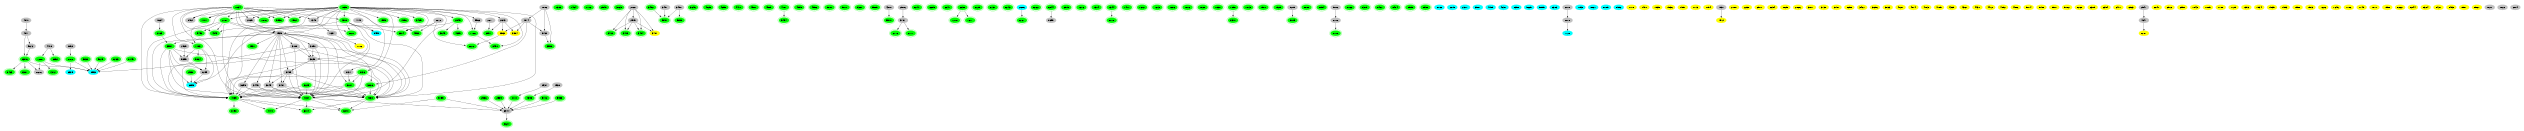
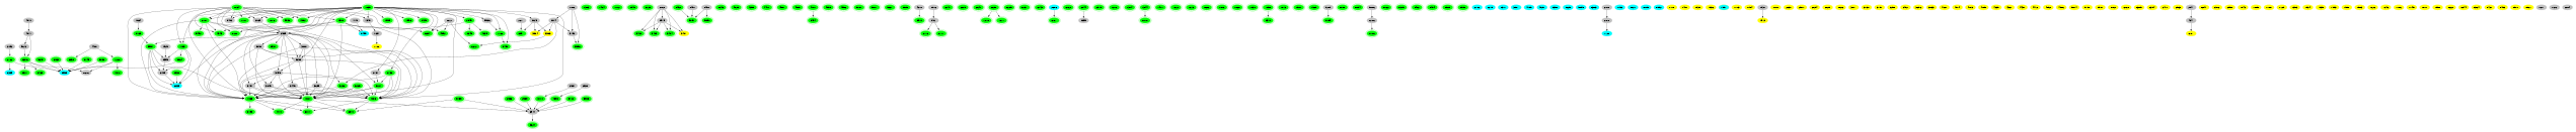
  digraph {
    node [color=green peripheries=1 style=filled]
    1034 [peripheries=3]
    1101 [peripheries=3]
    1183 [peripheries=3]
    1876 [peripheries=3]
    1982 [peripheries=3]
    2181 [peripheries=3]
    2308 [peripheries=3]
    4034 [peripheries=3]
    4035 [peripheries=3]
    4343 [peripheries=3]
    4592 [peripheries=3]
    5936 [peripheries=3]
    8020 [peripheries=3]
    1348 [color=grey]
    2065 [color=grey]
    2535 [color=grey]
    8482 [color=grey]
    5864 [peripheries=3]
    6895 [color=cyan]
    5395 [color=grey]
    6195 [color=grey]
    4033 [peripheries=3]
    5452 [peripheries=3]
    6604 [peripheries=3]
    8499 [color=cyan]
    6014 [peripheries=3]
    6840 [peripheries=3]
    6944 [color=grey]
    4470 [peripheries=3]
    8198 [peripheries=3]
    1637 [color=grey]
    3658 [color=grey]
    3007 [peripheries=3]
    3597 [peripheries=3]
    2931 [peripheries=3]
    3226 [peripheries=3]
    3008 [color=grey]
    3090 [color=grey]
    3445 [color=grey]
    3655 [color=grey]
    3755 [color=grey]
    3757 [color=grey]
    3845 [color=grey]
    1035 [peripheries=3]
    1995 [peripheries=3]
    1996 [peripheries=3]
    2136 [peripheries=3]
    2845 [peripheries=3]
    3425 [peripheries=3]
    7766 [peripheries=3]
    8490 [peripheries=3]
    2673 [color=grey]
    2137 [color=grey]
    5966 [color=grey]
    3645 [peripheries=3]
    4635 [peripheries=3]
    6891 [peripheries=3]
    3363 [color=yellow]
    3364 [color=yellow]
    8553 [color=cyan]
    1383 [peripheries=3]
    1464 [peripheries=3]
    1712 [peripheries=3]
    2163 [peripheries=3]
    2536 [peripheries=3]
    8624 [peripheries=3]
    2539 [peripheries=3]
    2540 [peripheries=3]
    2782 [peripheries=3]
    6335 [color=cyan]
    2930 [peripheries=3]
    3110 [peripheries=3]
    3123 [peripheries=3]
    3225 [peripheries=3]
    3402 [peripheries=3]
    3403 [peripheries=3]
    3404 [peripheries=3]
    3492 [peripheries=3]
    5891 [peripheries=3]
    3596 [peripheries=3]
    3646 [peripheries=3]
    3832 [peripheries=3]
    4025 [peripheries=3]
    4255 [peripheries=3]
    4398 [peripheries=3]
    4471 [peripheries=3]
    4501 [peripheries=3]
    4509 [peripheries=3]
    4701 [peripheries=3]
    5494 [peripheries=3]
    4955 [peripheries=3]
    4956 [peripheries=3]
    5001 [peripheries=3]
    5011 [peripheries=3]
    5155 [peripheries=3]
    5321 [peripheries=3]
    5509 [peripheries=3]
    5679 [peripheries=3]
    5702 [peripheries=3]
    5890 [peripheries=3]
    5910 [peripheries=3]
    5933 [peripheries=3]
    6116 [peripheries=3]
    6117 [peripheries=3]
    6147 [peripheries=3]
    6376 [peripheries=3]
    8301 [peripheries=3]
    8463 [peripheries=3]
    8616 [color=grey]
    6605 [peripheries=3]
    6641 [peripheries=3]
    6652 [peripheries=3]
    6672 [peripheries=3]
    6698 [peripheries=3]
    7218 [peripheries=3]
    7671 [peripheries=3]
    6725 [peripheries=3]
    6731 [peripheries=3]
    6742 [peripheries=3]
    6761 [peripheries=3]
    6762 [peripheries=3]
    6763 [peripheries=3]
    6844 [peripheries=3]
    8659 [color=grey]
    6975 [peripheries=3]
    7208 [peripheries=3]
    7372 [peripheries=3]
    7216 [peripheries=3]
    7314 [peripheries=3]
    7344 [peripheries=3]
    8078 [peripheries=3]
    7477 [peripheries=3]
    7672 [peripheries=3]
    7673 [peripheries=3]
    7686 [peripheries=3]
    7816 [peripheries=3]
    7828 [peripheries=3]
    7830 [peripheries=3]
    7858 [peripheries=3]
    8310 [peripheries=3]
    7873 [peripheries=3]
    7901 [peripheries=3]
    7929 [peripheries=3]
    8005 [peripheries=3]
    8080 [peripheries=3]
    8094 [peripheries=3]
    8106 [peripheries=3]
    8145 [peripheries=3]
    8162 [peripheries=3]
    8375 [peripheries=3]
    8467 [peripheries=3]
    8484 [peripheries=3]
    8509 [peripheries=3]
    8598 [peripheries=3]
    2182 [color=cyan]
    2219 [color=cyan]
    2317 [color=cyan]
    2606 [color=cyan]
    3901 [color=cyan]
    4159 [color=cyan]
    4697 [color=cyan]
    5358 [color=cyan]
    5625 [color=cyan]
    5855 [color=cyan]
    6303 [color=cyan]
    7720 [color=cyan]
    7793 [color=cyan]
    8027 [color=cyan]
    8109 [color=cyan]
    8552 [color=cyan]
    1178 [color=yellow]
    1401 [color=yellow]
    1535 [color=yellow]
    1536 [color=yellow]
-   1591 [color=yellow]
+   1591 [color=yellow fillcolor=cyan]
    1706 [color=yellow]
    1713 [color=yellow]
    1794 [color=yellow]
    1912 [color=yellow]
    2100 [color=yellow]
    2230 [color=yellow]
    2517 [color=yellow]
    2694 [color=yellow]
    2825 [color=yellow]
    2826 [color=yellow]
    3071 [color=yellow]
    3130 [color=yellow]
    3197 [color=yellow]
    3258 [color=yellow]
    3401 [color=yellow]
    3467 [color=yellow]
    3696 [color=yellow]
    3833 [color=yellow]
    4027 [color=yellow]
    4074 [color=yellow]
    4183 [color=yellow]
    4185 [color=yellow]
    4339 [color=yellow]
    4367 [color=yellow]
    4431 [color=yellow]
    4472 [color=yellow]
    4892 [color=yellow]
    4986 [color=yellow]
    5074 [color=yellow]
    5158 [color=yellow]
    5507 [color=yellow]
    5782 [color=yellow]
    6168 [color=yellow]
    6305 [color=yellow]
    6394 [color=yellow]
    6471 [color=yellow]
    6563 [color=yellow]
    6781 [color=yellow]
    6841 [color=yellow]
    6912 [color=yellow]
    6950 [color=yellow]
    7043 [color=yellow]
    7085 [color=yellow]
    7108 [color=yellow]
    7129 [color=yellow]
    7393 [color=yellow]
    7534 [color=yellow]
    7535 [color=yellow]
    7553 [color=yellow]
    7558 [color=yellow]
    7583 [color=yellow]
    7626 [color=yellow]
    7646 [color=yellow]
    7706 [color=yellow]
    7745 [color=yellow]
    7871 [color=yellow]
    7958 [color=yellow]
    8222 [color=yellow]
    8244 [color=yellow]
    8324 [color=yellow]
    8427 [color=yellow]
    8483 [color=yellow]
    8501 [color=yellow]
    8567 [color=yellow]
    1611 [color=grey]
    1612 [color=grey]
    2874 [color=grey]
    3152 [color=grey]
    4870 [color=grey]
    4871 [color=grey]
    5672 [color=grey]
    6804 [color=grey]
    1537 [color=grey]
    1664 [color=grey]
    1886 [color=grey]
    2010 [color=grey]
    2870 [color=grey]
    2052 [color=grey]
    2168 [color=grey]
    2915 [color=grey]
    2537 [color=grey]
    2538 [color=grey]
    2541 [color=grey]
    4641 [color=grey]
    2671 [color=grey]
    2672 [color=grey]
    2916 [color=grey]
    3761 [color=grey]
    2929 [color=grey]
    3490 [color=grey]
    3491 [color=grey]
    4310 [color=grey]
    4408 [color=grey]
    5006 [color=grey]
    6106 [color=grey]
    5205 [color=grey]
    7719 [color=grey]
    1034 -> 1101
    1034 -> 1183
    1034 -> 1876
    1034 -> 1982
    1034 -> 2181
    1034 -> 2308
    1034 -> 4034
    1034 -> 4035
    1034 -> 4343
    1034 -> 4592
    1034 -> 5936
    1034 -> 8020
    1034 -> 1348
    1034 -> 2065
    1034 -> 2535
    1034 -> 8482
    1183 -> 5864
    1183 -> 6895
    1183 -> 5395
    1183 -> 6195
    2181 -> 4034
    2181 -> 4035
    2181 -> 4343
    2181 -> 2535
    2181 -> 4033
    2181 -> 5452
    2308 -> 4034
    2308 -> 4035
    2308 -> 8020
    2308 -> 4033
    2308 -> 6604
    2308 -> 8499
    4034 -> 6014
    4034 -> 6840
    4034 -> 6944
    4034 -> 4470
    4035 -> 6014
    4035 -> 6840
    4035 -> 4470
    4035 -> 8198
    1348 -> 1637
    2065 -> 2535
    2535 -> 4034
    2535 -> 4035
    2535 -> 4033
    2535 -> 3658
    2535 -> 3007
    2535 -> 3597
    2535 -> 2931
    2535 -> 3226
    2535 -> 3008
    2535 -> 3090
    2535 -> 3445
    2535 -> 3655
    2535 -> 3755
    2535 -> 3757
    2535 -> 3845
    5864 -> 8553
    5395 -> 6195
    6195 -> 6895
    4033 -> 6014
    4033 -> 6840
    6944 -> 8624
    1637 -> 1706
    3658 -> 4034
    3658 -> 4035
    3658 -> 4033
    3658 -> 3755
    3007 -> 4034
    3007 -> 4035
    3007 -> 4033
    3597 -> 4034
    3597 -> 4035
    3597 -> 6895
    3597 -> 5395
    3597 -> 6195
-   3597 -> 4033
    3226 -> 4034
    3226 -> 4035
    3226 -> 4033
    3008 -> 4034
    3008 -> 4035
    3008 -> 4033
    3008 -> 3658
    3090 -> 4034
    3090 -> 4035
    3090 -> 4033
    3090 -> 3658
    3445 -> 4034
    3445 -> 4035
    3445 -> 4033
    3655 -> 4034
    3655 -> 4035
    3655 -> 4033
    3755 -> 4034
    3755 -> 4035
    3755 -> 4033
    3755 -> 3757
    3755 -> 3845
    3757 -> 4034
    3757 -> 4035
    3757 -> 4033
    3845 -> 4034
    3845 -> 4035
    3845 -> 4033
    1035 -> 1101
    1035 -> 1183
    1035 -> 1876
    1035 -> 1982
    1035 -> 2181
    1035 -> 2308
    1035 -> 4034
    1035 -> 4035
    1035 -> 4343
    1035 -> 5936
    1035 -> 1348
    1035 -> 2065
    1035 -> 2535
    1035 -> 8482
    1035 -> 4033
    1035 -> 6604
    1035 -> 3658
    1035 -> 1995
    1035 -> 1996
    1035 -> 2136
    1035 -> 2845
    1035 -> 3425
    1035 -> 7766
    1035 -> 8490
    1035 -> 2673
    1035 -> 2137
    1035 -> 5966
    2136 -> 4034
    2136 -> 4035
    2136 -> 4033
    2136 -> 3007
    2845 -> 6895
    2845 -> 3645
    2845 -> 4635
    7766 -> 8490
    2673 -> 6891
    2673 -> 3363
    2673 -> 3364
    2137 -> 3007
    5966 -> 7766
    3363 -> 6672
    2163 -> 3597
    2536 -> 6944
    2539 -> 6944
    2782 -> 8553
    2782 -> 6335
    2930 -> 6895
    3110 -> 6944
    3225 -> 4034
    3225 -> 4035
    3225 -> 4033
    3492 -> 5891
    3832 -> 8553
    4398 -> 6944
    4701 -> 5494
    5155 -> 6840
    5155 -> 6944
    5679 -> 8553
    5702 -> 6944
    5933 -> 6944
    6376 -> 8553
    6376 -> 8301
    6376 -> 8463
    6376 -> 8616
    6698 -> 7218
    6698 -> 7671
    6763 -> 8553
    6844 -> 8659
    7208 -> 8553
    7208 -> 8616
    7208 -> 7372
    7344 -> 8078
    7858 -> 8310
    8145 -> 8553
    2606 -> 6761
    2874 -> 3226
    2874 -> 3363
    2874 -> 3364
    2874 -> 3152
    3152 -> 3596
    4870 -> 4871
    4871 -> 6376
    4871 -> 5672
    5672 -> 6376
    1537 -> 1912
    1664 -> 2163
    1886 -> 3596
    1886 -> 2874
    1886 -> 3152
    2010 -> 2870
    2870 -> 7720
    2052 -> 2782
    2168 -> 3402
    2168 -> 3403
    2168 -> 3404
    2168 -> 3401
    2168 -> 2915
    2915 -> 3402
    2915 -> 3403
    2915 -> 3404
    2915 -> 3401
    2537 -> 3110
    2538 -> 4398
    2541 -> 4641
    4641 -> 6781
    2671 -> 6891
    2672 -> 4592
    2672 -> 6604
    2672 -> 6672
    2916 -> 3761
    3761 -> 6116
    3761 -> 6117
    2929 -> 5395
    3490 -> 5891
    3490 -> 5890
    3491 -> 5891
    4310 -> 5910
    4408 -> 6652
    4408 -> 7208
    5006 -> 6106
    6106 -> 8106
    5205 -> 8005
    7719 -> 8499
  }
